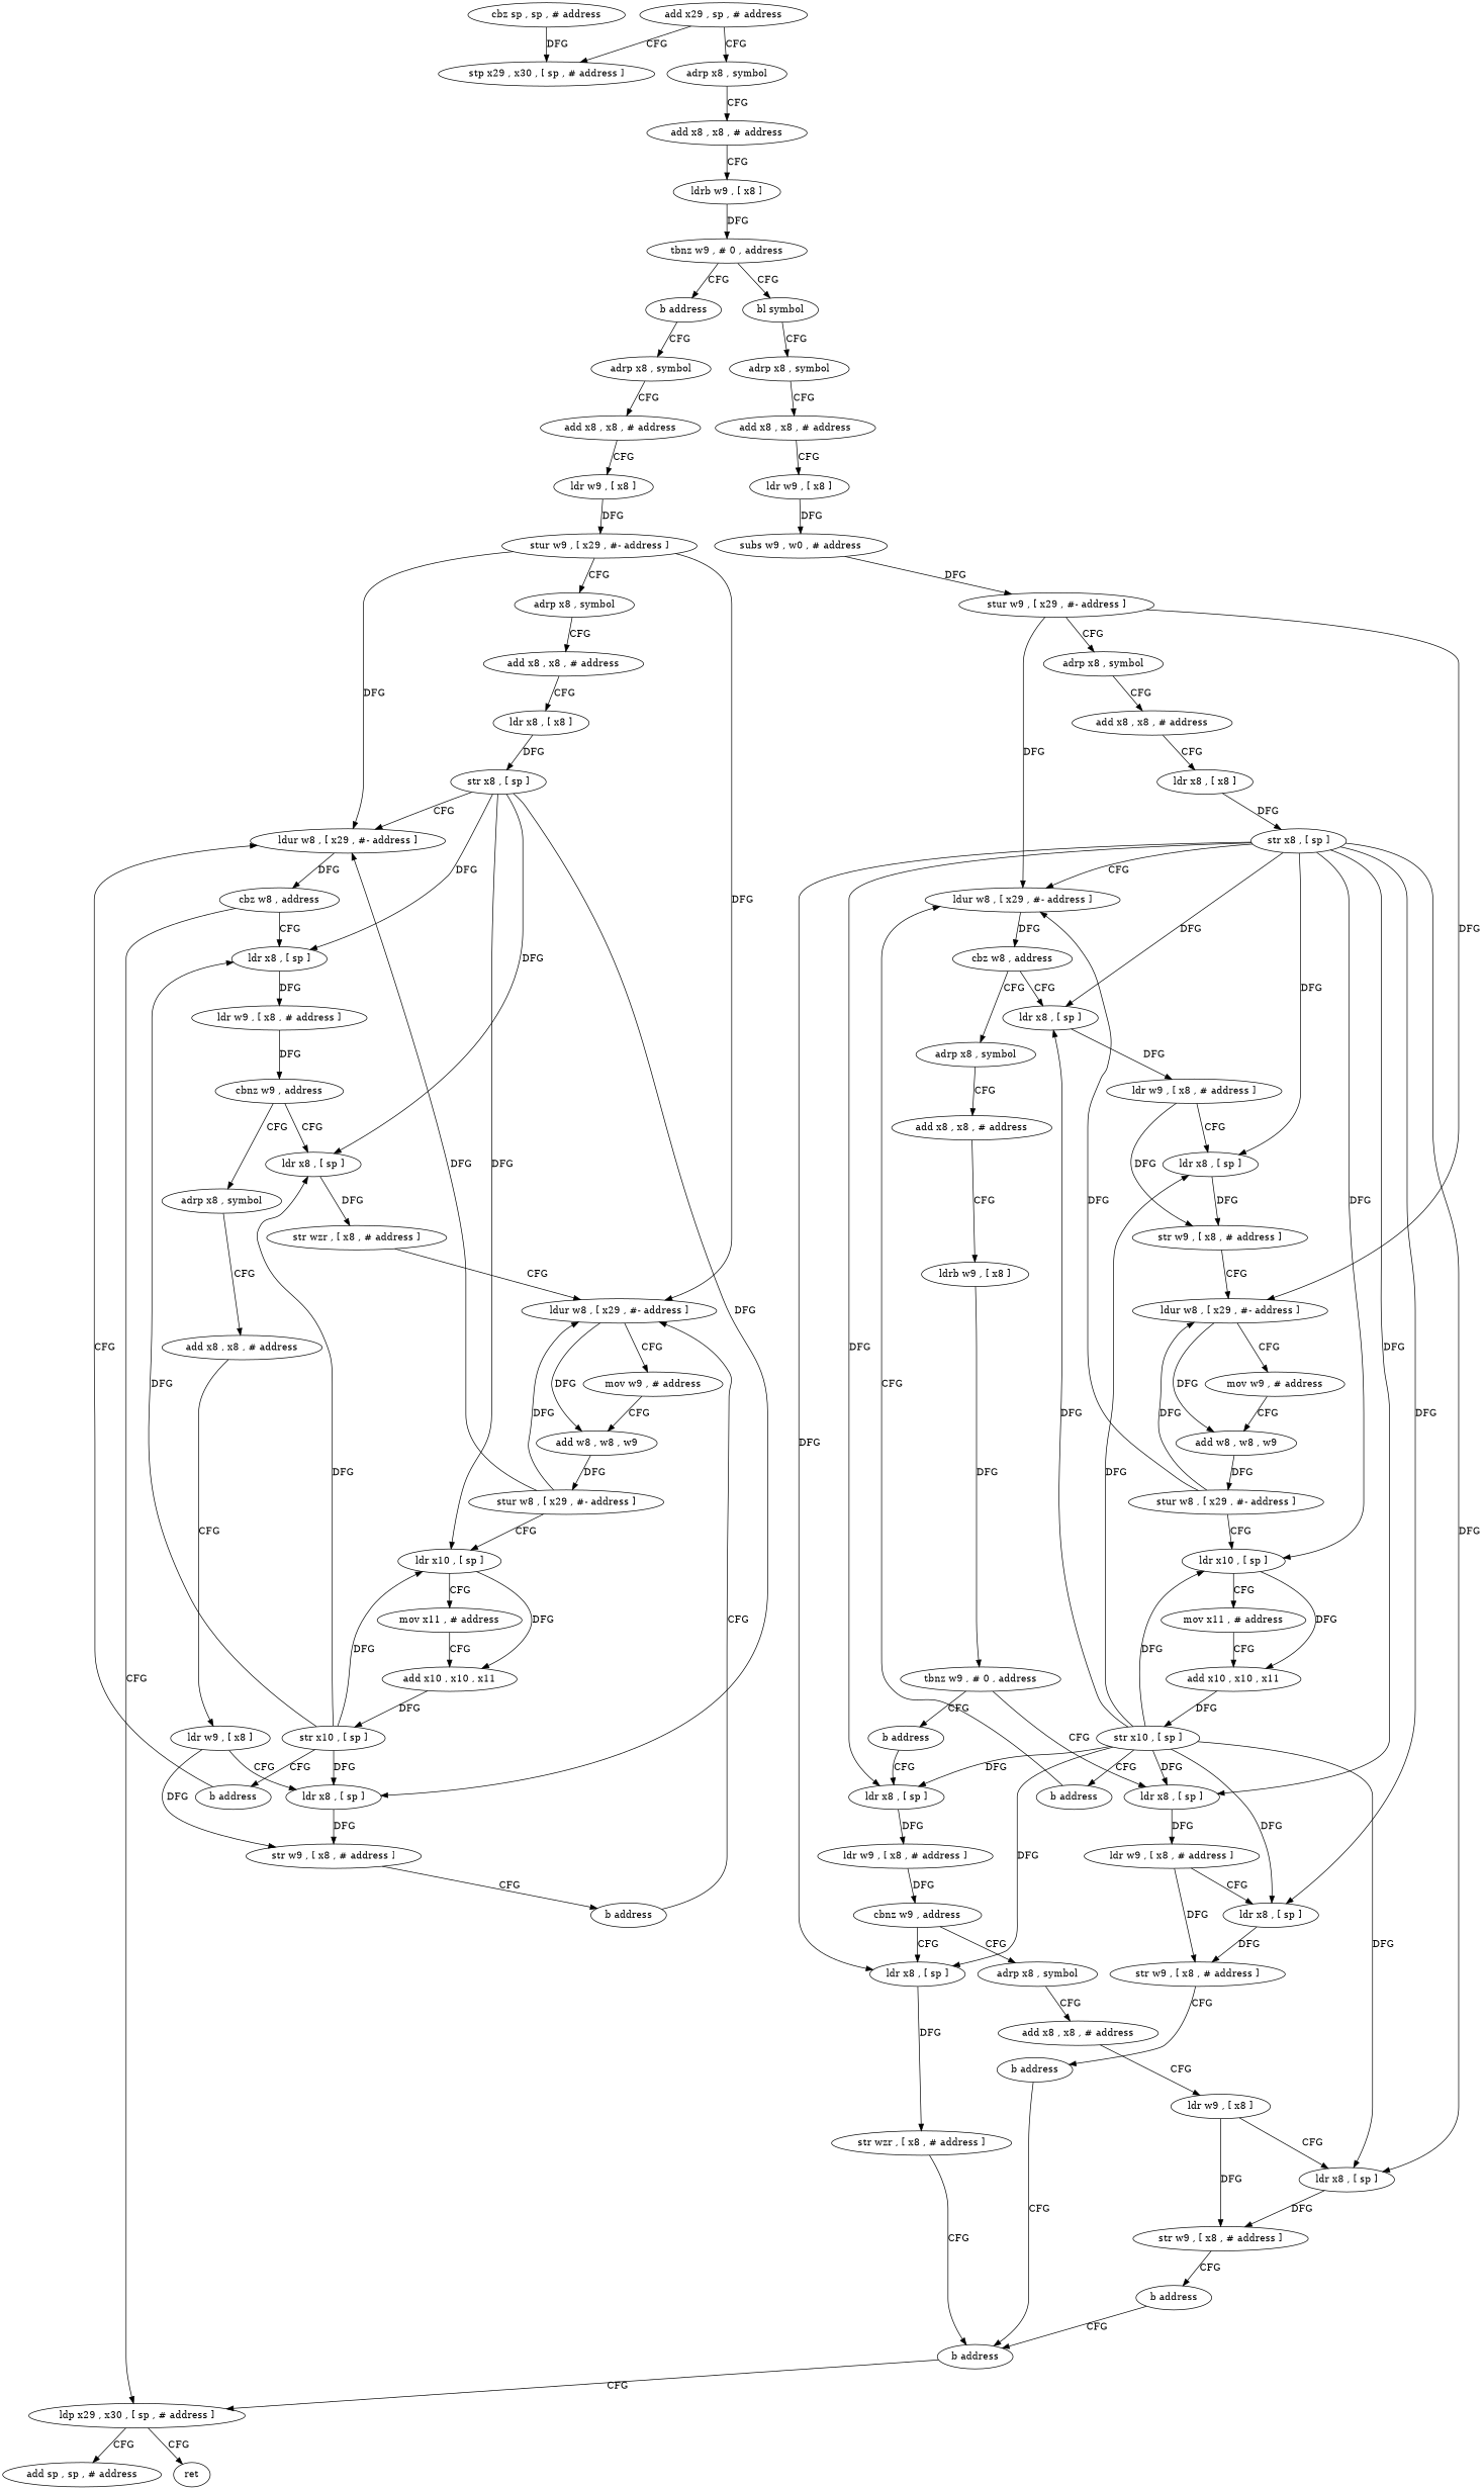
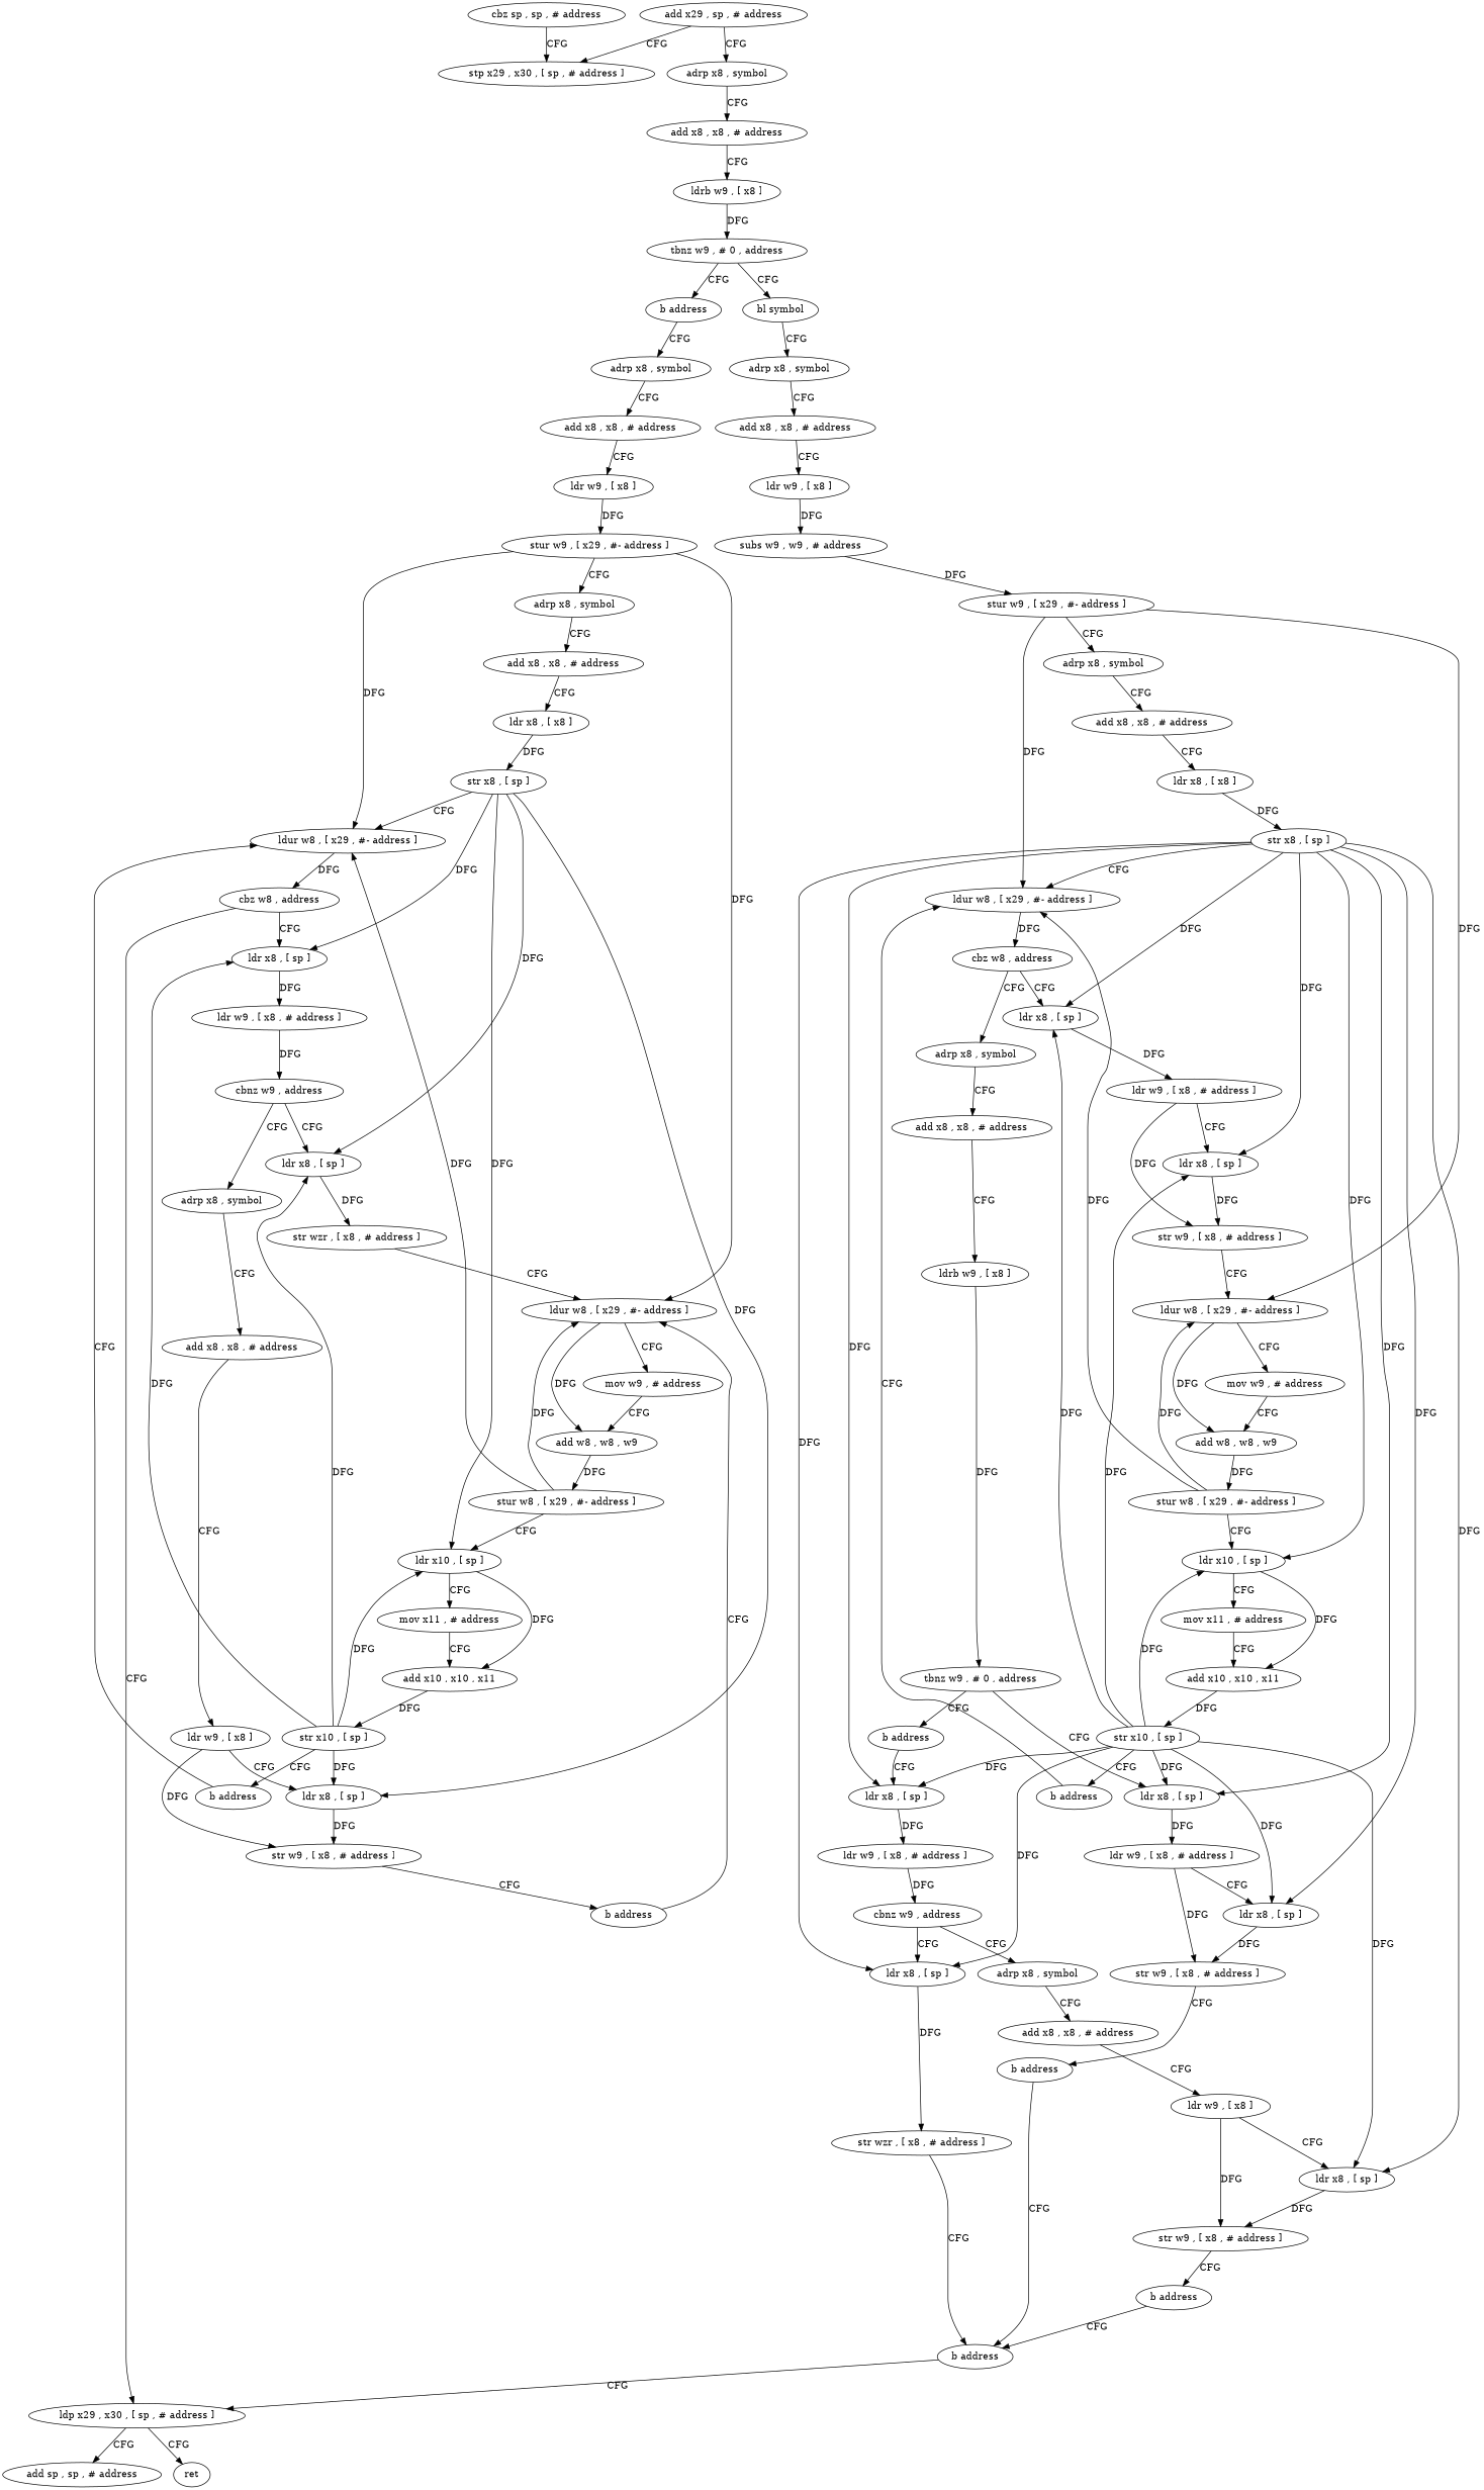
  digraph {
    n1 [label="cbz sp , sp , # address"]
    n2 [label="stp x29 , x30 , [ sp , # address ]"]
    n3 [label="add x29 , sp , # address"]
    n4 [label="adrp x8 , symbol"]
    n5 [label="add x8 , x8 , # address"]
    n6 [label="ldrb w9 , [ x8 ]"]
    n7 [label="tbnz w9 , # 0 , address"]
    n8 [label="bl symbol"]
    n9 [label="b address"]
    n10 [label="adrp x8 , symbol"]
    n11 [label="adrp x8 , symbol"]
    n12 [label="add x8 , x8 , # address"]
    n13 [label="add x8 , x8 , # address"]
    n14 [label="ldr w9 , [ x8 ]"]
-   n15 [label="subs w9 , w0 , # address"]
+   n15 [label="subs w9 , w9 , # address"]
    n16 [label="stur w9 , [ x29 , #- address ]"]
    n17 [label="adrp x8 , symbol"]
    n18 [label="ldur w8 , [ x29 , #- address ]"]
    n19 [label="ldur w8 , [ x29 , #- address ]"]
    n20 [label="add x8 , x8 , # address"]
    n21 [label="cbz w8 , address"]
    n22 [label="mov w9 , # address"]
    n23 [label="add w8 , w8 , w9"]
    n24 [label="ldr x8 , [ x8 ]"]
    n25 [label="str x8 , [ sp ]"]
    n26 [label="ldr x8 , [ sp ]"]
    n27 [label="ldr x8 , [ sp ]"]
    n28 [label="ldr x8 , [ sp ]"]
    n29 [label="ldr x10 , [ sp ]"]
    n30 [label="ldr x8 , [ sp ]"]
    n31 [label="ldr x8 , [ sp ]"]
    n32 [label="ldr x8 , [ sp ]"]
    n33 [label="ldr x8 , [ sp ]"]
    n34 [label="ldr w9 , [ x8 , # address ]"]
    n35 [label="ldr w9 , [ x8 , # address ]"]
    n36 [label="str w9 , [ x8 , # address ]"]
    n37 [label="mov x11 , # address"]
    n38 [label="add x10 , x10 , x11"]
    n39 [label="str w9 , [ x8 , # address ]"]
    n40 [label="ldr w9 , [ x8 , # address ]"]
    n41 [label="str wzr , [ x8 , # address ]"]
    n42 [label="str w9 , [ x8 , # address ]"]
    n43 [label="adrp x8 , symbol"]
    n44 [label="ldr w9 , [ x8 ]"]
    n45 [label="add x8 , x8 , # address"]
    n46 [label="ldrb w9 , [ x8 ]"]
    n47 [label="tbnz w9 , # 0 , address"]
    n48 [label="b address"]
    n49 [label="stur w8 , [ x29 , #- address ]"]
    n50 [label="str x10 , [ sp ]"]
    n51 [label="b address"]
    n52 [label="stur w9 , [ x29 , #- address ]"]
    n53 [label="adrp x8 , symbol"]
    n54 [label="ldur w8 , [ x29 , #- address ]"]
    n55 [label="ldur w8 , [ x29 , #- address ]"]
    n56 [label="add x8 , x8 , # address"]
    n57 [label="cbz w8 , address"]
    n58 [label="mov w9 , # address"]
    n59 [label="add w8 , w8 , w9"]
    n60 [label="ldr x8 , [ x8 ]"]
    n61 [label="str x8 , [ sp ]"]
    n62 [label="ldr x8 , [ sp ]"]
    n63 [label="ldr x8 , [ sp ]"]
    n64 [label="ldr x8 , [ sp ]"]
    n65 [label="ldr x10 , [ sp ]"]
    n66 [label="ldr w9 , [ x8 , # address ]"]
    n67 [label="str wzr , [ x8 , # address ]"]
    n68 [label="str w9 , [ x8 , # address ]"]
    n69 [label="mov x11 , # address"]
    n70 [label="add x10 , x10 , x11"]
    n71 [label="ldp x29 , x30 , [ sp , # address ]"]
    n72 [label="b address"]
    n73 [label="b address"]
    n74 [label="add sp , sp , # address"]
    n75 [label=ret]
    n76 [label="cbnz w9 , address"]
    n77 [label="cbnz w9 , address"]
    n78 [label="adrp x8 , symbol"]
    n79 [label="add x8 , x8 , # address"]
    n80 [label="ldr w9 , [ x8 ]"]
    n81 [label="adrp x8 , symbol"]
    n82 [label="add x8 , x8 , # address"]
    n83 [label="ldr w9 , [ x8 ]"]
    n84 [label="stur w8 , [ x29 , #- address ]"]
    n85 [label="b address"]
    n86 [label="b address"]
    n87 [label="str x10 , [ sp ]"]
    n88 [label="b address"]
-   n1 -> n2 [label=DFG]
+   n1 -> n2 [label=CFG]
    n3 -> n2 [label=CFG]
    n3 -> n4 [label=CFG]
    n4 -> n5 [label=CFG]
    n5 -> n6 [label=CFG]
    n6 -> n7 [label=DFG]
    n7 -> n8 [label=CFG]
    n7 -> n9 [label=CFG]
    n8 -> n10 [label=CFG]
    n9 -> n11 [label=CFG]
    n10 -> n12 [label=CFG]
    n11 -> n13 [label=CFG]
    n12 -> n14 [label=CFG]
    n13 -> n44 [label=CFG]
    n14 -> n15 [label=DFG]
    n15 -> n16 [label=DFG]
    n16 -> n17 [label=CFG]
    n16 -> n18 [label=DFG]
    n16 -> n19 [label=DFG]
    n17 -> n20 [label=CFG]
    n18 -> n21 [label=DFG]
    n19 -> n22 [label=CFG]
    n19 -> n23 [label=DFG]
    n20 -> n24 [label=CFG]
    n21 -> n27 [label=CFG]
    n21 -> n43 [label=CFG]
    n22 -> n23 [label=CFG]
    n23 -> n49 [label=DFG]
    n24 -> n25 [label=DFG]
    n25 -> n18 [label=CFG]
    n25 -> n26 [label=DFG]
    n25 -> n27 [label=DFG]
    n25 -> n28 [label=DFG]
    n25 -> n29 [label=DFG]
    n25 -> n30 [label=DFG]
    n25 -> n31 [label=DFG]
    n25 -> n32 [label=DFG]
    n25 -> n33 [label=DFG]
    n26 -> n34 [label=DFG]
    n27 -> n35 [label=DFG]
    n28 -> n36 [label=DFG]
    n29 -> n37 [label=CFG]
    n29 -> n38 [label=DFG]
    n30 -> n39 [label=DFG]
    n31 -> n40 [label=DFG]
    n32 -> n41 [label=DFG]
    n33 -> n42 [label=DFG]
    n34 -> n30 [label=CFG]
    n34 -> n39 [label=DFG]
    n35 -> n28 [label=CFG]
    n35 -> n36 [label=DFG]
    n36 -> n19 [label=CFG]
    n37 -> n38 [label=CFG]
    n38 -> n50 [label=DFG]
    n39 -> n72 [label=CFG]
    n40 -> n76 [label=DFG]
    n41 -> n73 [label=CFG]
    n42 -> n86 [label=CFG]
    n43 -> n45 [label=CFG]
    n44 -> n52 [label=DFG]
    n45 -> n46 [label=CFG]
    n46 -> n47 [label=DFG]
    n47 -> n26 [label=CFG]
    n47 -> n48 [label=CFG]
    n48 -> n31 [label=CFG]
    n49 -> n18 [label=DFG]
    n49 -> n19 [label=DFG]
    n49 -> n29 [label=CFG]
    n50 -> n26 [label=DFG]
    n50 -> n27 [label=DFG]
    n50 -> n28 [label=DFG]
    n50 -> n29 [label=DFG]
    n50 -> n30 [label=DFG]
    n50 -> n31 [label=DFG]
    n50 -> n32 [label=DFG]
    n50 -> n33 [label=DFG]
    n50 -> n51 [label=CFG]
    n51 -> n18 [label=CFG]
    n52 -> n53 [label=CFG]
    n52 -> n54 [label=DFG]
    n52 -> n55 [label=DFG]
    n53 -> n56 [label=CFG]
    n54 -> n57 [label=DFG]
    n55 -> n58 [label=CFG]
    n55 -> n59 [label=DFG]
    n56 -> n60 [label=CFG]
    n57 -> n62 [label=CFG]
    n57 -> n71 [label=CFG]
    n58 -> n59 [label=CFG]
    n59 -> n84 [label=DFG]
    n60 -> n61 [label=DFG]
    n61 -> n54 [label=CFG]
    n61 -> n62 [label=DFG]
    n61 -> n63 [label=DFG]
    n61 -> n64 [label=DFG]
    n61 -> n65 [label=DFG]
    n62 -> n66 [label=DFG]
    n63 -> n67 [label=DFG]
    n64 -> n68 [label=DFG]
    n65 -> n69 [label=CFG]
    n65 -> n70 [label=DFG]
    n66 -> n77 [label=DFG]
    n67 -> n55 [label=CFG]
    n68 -> n85 [label=CFG]
    n69 -> n70 [label=CFG]
    n70 -> n87 [label=DFG]
    n71 -> n74 [label=CFG]
    n71 -> n75 [label=CFG]
    n72 -> n73 [label=CFG]
    n73 -> n71 [label=CFG]
    n76 -> n32 [label=CFG]
    n76 -> n81 [label=CFG]
    n77 -> n63 [label=CFG]
    n77 -> n78 [label=CFG]
    n78 -> n79 [label=CFG]
    n79 -> n80 [label=CFG]
    n80 -> n64 [label=CFG]
    n80 -> n68 [label=DFG]
    n81 -> n82 [label=CFG]
    n82 -> n83 [label=CFG]
    n83 -> n33 [label=CFG]
    n83 -> n42 [label=DFG]
    n84 -> n54 [label=DFG]
    n84 -> n55 [label=DFG]
    n84 -> n65 [label=CFG]
    n85 -> n55 [label=CFG]
    n86 -> n73 [label=CFG]
    n87 -> n62 [label=DFG]
    n87 -> n63 [label=DFG]
    n87 -> n64 [label=DFG]
    n87 -> n65 [label=DFG]
    n87 -> n88 [label=CFG]
    n88 -> n54 [label=CFG]
  }
